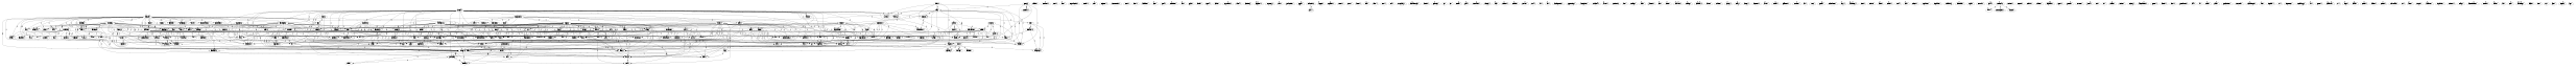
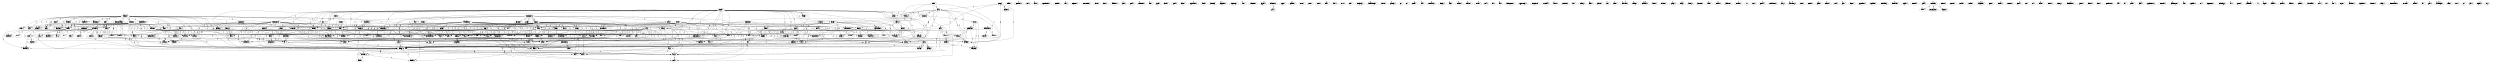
  digraph {
    n1 [label="home(2)"]
    n2 [label="fuel(4)"]
    n3 [label="heating(1)"]
    n4 [label="air(4)"]
    n5 [label="energy(48)"]
    n6 [label="house(1)"]
    n7 [label="degradation(1)"]
    n8 [label="depletion(1)"]
    n9 [label="environment(2)"]
    n10 [label="world(2)"]
    n11 [label="crisis(1)"]
    n12 [label="produce(3)"]
    n13 [label="sea(1)"]
    n14 [label="waste(1)"]
    n15 [label="steam(1)"]
    n16 [label="city(1)"]
    n17 [label="self(3)"]
    n18 [label="compressor(1)"]
    n19 [label="effect(2)"]
    n20 [label="kind(1)"]
    n21 [label="benefit(2)"]
    n22 [label="drop(2)"]
    n23 [label="producer(3)"]
    n24 [label="whole(1)"]
    n25 [label="utilitie(1)"]
    n26 [label="decrease(1)"]
    n27 [label="generates(1)"]
    n28 [label="uses(1)"]
    n29 [label="haze(1)"]
    n30 [label="output(3)"]
    n31 [label="power(8)"]
    n32 [label="center(2)"]
    n33 [label="magnet(2)"]
    n34 [label="shaped(2)"]
    n35 [label="place(1)"]
    n36 [label="spectrometry(1)"]
    n37 [label="take(1)"]
    n38 [label="explain(2)"]
    n39 [label="took(1)"]
    n40 [label="collect(1)"]
    n41 [label="trouble(1)"]
    n42 [label="direction(1)"]
    n43 [label="apparatus(1)"]
    n44 [label="feedback(2)"]
    n45 [label="reaches(1)"]
    n46 [label="crash(1)"]
    n47 [label="example(4)"]
    n48 [label="force(1)"]
    n49 [label="universe(8)"]
    n50 [label="heat(2)"]
    n51 [label="declared(1)"]
    n52 [label="half(2)"]
    n53 [label="machinery(1)"]
    n54 [label="machine(2)"]
    n55 [label="material(1)"]
    n56 [label="level(1)"]
    n57 [label="developed(3)"]
    n58 [label="demonstration(2)"]
    n59 [label="writer(1)"]
    n60 [label="describes(1)"]
    n61 [label="man(1)"]
    n62 [label="death(1)"]
    n63 [label="fly(2)"]
    n64 [label="run(1)"]
    n65 [label="earth(8)"]
    n66 [label="detail(2)"]
    n67 [label="combination(1)"]
    n68 [label="matter(3)"]
    n69 [label="fact(2)"]
    n70 [label="seems(3)"]
    n71 [label="called(1)"]
    n72 [label="calls(2)"]
    n73 [label="passing(1)"]
    n74 [label="field(1)"]
    n75 [label="orthodox(3)"]
    n76 [label="configuration(1)"]
    n77 [label="pollution(2)"]
    n78 [label="way(2)"]
    n79 [label="boundary(1)"]
    n80 [label="existence(1)"]
    n81 [label="channel(1)"]
    n82 [label="makes(1)"]
    n83 [label="electricity(1)"]
    n84 [label="water(3)"]
    n85 [label="deuterium(1)"]
    n86 [label="reactor(1)"]
    n87 [label="erosion(2)"]
    n88 [label="spills(1)"]
    n89 [label="etc(2)"]
    n90 [label="strip(1)"]
    n91 [label="contamination(1)"]
    n92 [label="atmosphere(1)"]
    n93 [label="decline(1)"]
    n94 [label="compression(1)"]
    n95 [label="diesel(1)"]
    n96 [label="ratio(1)"]
    n97 [label="engine(3)"]
    n98 [label="combine(1)"]
    n99 [label="inductance(1)"]
    n100 [label="cover(1)"]
    n101 [label="magazine(1)"]
    n102 [label="front(1)"]
    n103 [label="law(2)"]
    n104 [label="nd(1)"]
    n105 [label="help(1)"]
    n106 [label="motion(3)"]
    n107 [label="science(4)"]
    n108 [label="pseudo(1)"]
    n109 [label="rape(1)"]
    n110 [label="motor(6)"]
    n111 [label="tubing(1)"]
    n112 [label="work(1)"]
    n113 [label="lot(1)"]
    n114 [label="requires(1)"]
    n115 [label="quality(2)"]
    n116 [label="reproduction(1)"]
    n117 [label="number(1)"]
    n118 [label="star(1)"]
    n119 [label="try(1)"]
    n120 [label="engineer(1)"]
    n121 [label="oil(3)"]
    n122 [label="seek(1)"]
    n123 [label="land(1)"]
    n124 [label="mining(2)"]
+   n125 [label="ground(1)"]
    n126 [label="gas(1)"]
    n127 [label="companie(2)"]
    n128 [label="intervention(1)"]
    n129 [label="burns(1)"]
    n130 [label="flow(1)"]
    n131 [label="knew(1)"]
    n132 [label="definition(1)"]
    n133 [label="case(1)"]
    n134 [label="speed(1)"]
    n135 [label="maximize(1)"]
    n136 [label="rain(1)"]
    n137 [label="cycle(1)"]
    n138 [label="found(1)"]
    n139 [label="spend(1)"]
    n140 [label="radioactive(8)"]
    n141 [label="smoke(1)"]
    n142 [label="source(2)"]
    n143 [label="household(1)"]
    n144 [label="detector(1)"]
    n145 [label="heatpump(1)"]
    n146 [label="choke(1)"]
    n147 [label="pump(3)"]
    n148 [label="coil(5)"]
    n149 [label="converts(1)"]
    n150 [label="public(1)"]
    n151 [label="inventor(2)"]
    n152 [label="type(2)"]
    n153 [label="device(4)"]
    n154 [label="library(2)"]
    n155 [label="loan(1)"]
    n156 [label="enhance(1)"]
    n157 [label="drive(1)"]
    n158 [label="transmission(1)"]
    n159 [label="capacitance(1)"]
    n160 [label="university(2)"]
    n161 [label="corporation(1)"]
    n162 [label="joseph(1)"]
    n163 [label="article(1)"]
    n164 [label="invented(1)"]
    n165 [label="generator(2)"]
    n166 [label="wheel(1)"]
    n167 [label="chemist(5)"]
    n168 [label="capacitor(1)"]
    n169 [label="frequency(1)"]
    n170 [label="watt(1)"]
    n171 [label="production(1)"]
    n172 [label="hyypia(1)"]
    n173 [label="induction(2)"]
    n174 [label="plus(1)"]
    n175 [label="accept(1)"]
    n176 [label="explains(1)"]
    n177 [label="serves(1)"]
    n178 [label="cross(1)"]
    n179 [label="dozen(1)"]
    n180 [label="read(1)"]
    n181 [label="viktor(1)"]
    n182 [label="news(1)"]
    n183 [label="trek(1)"]
    n184 [label="everybody(1)"]
    n185 [label="breakthrough(1)"]
    n186 [label="desire(1)"]
    n187 [label="quantity(1)"]
    n188 [label="go(1)"]
    n189 [label="ec(1)"]
    n190 [label="spark(2)"]
    n191 [label="circuit(1)"]
    n192 [label="equipment(2)"]
    n193 [label="mass(1)"]
    n194 [label="develop(1)"]
    n195 [label="supply(3)"]
    n196 [label="money(2)"]
    n197 [label="price(1)"]
    n198 [label="start(1)"]
    n199 [label="beam(1)"]
    n200 [label="shows(1)"]
    n201 [label="gasoline(2)"]
    n202 [label="metal(1)"]
    n203 [label="path(1)"]
    n204 [label="neutralize(1)"]
    n205 [label="smog(2)"]
    n206 [label="velocity(1)"]
    n207 [label="lack(1)"]
    n208 [label="rotation(1)"]
    n209 [label="market(1)"]
    n210 [label="cnsvax(1)"]
    n211 [label="soul(1)"]
    n212 [label="edu(1)"]
    n213 [label="dan(1)"]
    n214 [label="development(1)"]
    n215 [label="book(2)"]
    n216 [label="opportunity(1)"]
    n217 [label="descriptive(1)"]
    n218 [label="twitchell(1)"]
    n219 [label="larson(1)"]
    n220 [label="increase(3)"]
    n221 [label="wind(2)"]
    n222 [label="capacity(1)"]
    n223 [label="storage(1)"]
    n224 [label="existent(1)"]
    n225 [label="tap(3)"]
    n226 [label="continue(2)"]
    n227 [label="box(1)"]
    n228 [label="nothing(1)"]
    n229 [label="bank(1)"]
    n230 [label="johnson(1)"]
    n231 [label="tax(1)"]
    n232 [label="name(1)"]
    n233 [label="hardware(1)"]
    n234 [label="stanley(1)"]
    n235 [label="eckankar(2)"]
    n236 [label="drives(1)"]
    n237 [label="solution(1)"]
    n238 [label="gravity(1)"]
    n239 [label="today(1)"]
    n240 [label="dewey(1)"]
    n241 [label="becomes(1)"]
    n242 [label="davis(1)"]
    n243 [label="robert(2)"]
    n244 [label="tornado(1)"]
    n245 [label="jefferson(1)"]
    n246 [label="resonate(1)"]
    n247 [label="fit(1)"]
    n248 [label="uwec(1)"]
    n249 [label="information(2)"]
    n250 [label="consult(1)"]
    n251 [label="altered(1)"]
    n252 [label="spread(1)"]
    n253 [label="mokelumne(1)"]
    n254 [label="order(2)"]
    n255 [label="navy(1)"]
    n256 [label="fusion(4)"]
    n257 [label="laboratory(1)"]
    n258 [label="time(1)"]
    n259 [label="mcclintock(1)"]
    n260 [label="motive(1)"]
    n261 [label="plane(1)"]
    n262 [label="martin(1)"]
-   n263 [label="intervene(2)"]
+   n263 [label="force(2)"]
    n264 [label="word(1)"]
    n265 [label="paul(1)"]
    n266 [label="electro(1)"]
    n267 [label="propulsion(1)"]
    n268 [label="implodes(1)"]
    n269 [label="resonance(2)"]
    n270 [label="subsidize(3)"]
    n271 [label="demanded(1)"]
    n272 [label="wright(1)"]
    n273 [label="network(1)"]
    n274 [label="spiral(1)"]
    n275 [label="research(2)"]
    n276 [label="make(1)"]
    n277 [label="consumption(1)"]
    n278 [label="income(1)"]
    n279 [label="tourism(1)"]
    n280 [label="excuse(1)"]
    n281 [label="melvin(1)"]
    n282 [label="turbine(1)"]
    n283 [label="bulgarian(1)"]
    n284 [label="report(1)"]
    n285 [label="theory(2)"]
    n286 [label="german(1)"]
    n287 [label="revenue(1)"]
    n288 [label="physicist(3)"]
    n289 [label="jorma(1)"]
    n290 [label="sun(1)"]
    n291 [label="sri(1)"]
    n292 [label="gap(2)"]
    n293 [label="violate(1)"]
    n294 [label="version(1)"]
    n295 [label="coal(2)"]
    n296 [label="uranium(1)"]
    n297 [label="society(1)"]
    n298 [label="fleischmann(1)"]
    n299 [label="system(1)"]
    n300 [label="kinesis(1)"]
    n301 [label="know(1)"]
    n302 [label="greenhouse(1)"]
    n303 [label="hill(1)"]
    n304 [label="dr(1)"]
    n305 [label="travel(1)"]
    n306 [label="china(1)"]
    n307 [label="synchronize(1)"]
    n308 [label="mcelwaine(2)"]
    n309 [label="patent(4)"]
    n310 [label="newcomb(1)"]
    n311 [label="schauberger(1)"]
    n312 [label="lake(1)"]
    n313 [label="tesla(2)"]
    n314 [label="impeller(1)"]
    n315 [label="uw(1)"]
    n316 [label="impotence(1)"]
    n317 [label="technology(2)"]
    n318 [label="war(1)"]
    n319 [label="proves(1)"]
    n320 [label="california(1)"]
    n321 [label="tv(1)"]
    n322 [label="range(1)"]
    n323 [label="health(1)"]
    n324 [label="curtain(1)"]
    n325 [label="helium(1)"]
    n326 [label="create(1)"]
    n327 [label="zokwendle(1)"]
+   n328 [label="mat(1)"]
    n329 [label="un(1)"]
    n330 [label="laser(1)"]
    n331 [label="torque(1)"]
    n332 [label="davidson(1)"]
    n333 [label="implosion(1)"]
    n334 [label="business(1)"]
    n335 [label="utility(1)"]
    n336 [label="dissemination(1)"]
    n337 [label="newman(1)"]
    n338 [label="realize(1)"]
    n339 [label="dis(1)"]
    n340 [label="year(1)"]
    n341 [label="advantage(1)"]
    n342 [label="government(6)"]
    n343 [label="serve(1)"]
    n344 [label="office(1)"]
    n345 [label="iron(1)"]
    n346 [label="vcr(1)"]
    n347 [label="john(1)"]
    n348 [label="migma(2)"]
    n349 [label="key(1)"]
    n1 -> n2 [label=1]
    n1 -> n3 [label=1]
    n2 -> n4 [label=1]
    n2 -> n5 [label=1]
    n2 -> n6 [label=1]
    n2 -> n7 [label=1]
    n2 -> n8 [label=1]
    n2 -> n9 [label=1]
    n2 -> n10 [label=1]
    n2 -> n11 [label=1]
    n2 -> n12 [label=1]
    n2 -> n13 [label=1]
    n2 -> n14 [label=1]
    n2 -> n15 [label=1]
    n2 -> n16 [label=1]
    n2 -> n17 [label=1]
    n2 -> n18 [label=1]
    n4 -> n5 [label=1]
    n4 -> n19 [label=1]
    n5 -> n11 [label=3]
    n5 -> n20 [label=3]
    n5 -> n21 [label=1]
    n5 -> n22 [label=4]
    n5 -> n23 [label=5]
    n5 -> n24 [label=1]
    n9 -> n21 [label=1]
    n10 -> n11 [label=1]
    n12 -> n6 [label=1]
    n12 -> n14 [label=1]
    n12 -> n15 [label=1]
    n12 -> n16 [label=1]
    n17 -> n4 [label=1]
    n17 -> n18 [label=1]
    n22 -> n112 [label=1]
    n23 -> n21 [label=1]
    n23 -> n24 [label=1]
    n30 -> n31 [label=1]
    n30 -> n32 [label=1]
    n30 -> n33 [label=1]
    n30 -> n34 [label=1]
    n31 -> n6 [label=2]
    n32 -> n33 [label=1]
    n32 -> n34 [label=1]
    n32 -> n35 [label=1]
    n32 -> n36 [label=1]
    n32 -> n37 [label=1]
    n32 -> n38 [label=1]
    n32 -> n39 [label=1]
    n32 -> n40 [label=1]
    n32 -> n41 [label=1]
    n32 -> n42 [label=1]
    n32 -> n43 [label=1]
    n33 -> n44 [label=1]
    n34 -> n38 [label=1]
    n34 -> n45 [label=1]
    n37 -> n38 [label=1]
    n37 -> n46 [label=1]
    n47 -> n4 [label=1]
    n47 -> n5 [label=2]
    n47 -> n48 [label=1]
    n47 -> n49 [label=2]
    n47 -> n50 [label=1]
    n47 -> n50 [label=1]
    n47 -> n51 [label=1]
    n47 -> n52 [label=1]
    n47 -> n53 [label=1]
    n47 -> n54 [label=1]
    n47 -> n55 [label=1]
    n47 -> n56 [label=1]
    n47 -> n57 [label=1]
    n47 -> n58 [label=1]
    n47 -> n59 [label=1]
    n47 -> n60 [label=1]
    n47 -> n61 [label=1]
    n47 -> n62 [label=1]
    n47 -> n63 [label=1]
    n47 -> n64 [label=1]
    n47 -> n65 [label=1]
    n47 -> n66 [label=1]
    n47 -> n67 [label=1]
    n47 -> n68 [label=1]
    n47 -> n69 [label=1]
    n47 -> n70 [label=1]
    n47 -> n71 [label=1]
    n47 -> n72 [label=1]
    n47 -> n73 [label=1]
    n47 -> n74 [label=1]
    n49 -> n2 [label=1]
    n49 -> n5 [label=3]
    n49 -> n7 [label=1]
    n49 -> n8 [label=1]
    n49 -> n9 [label=1]
    n49 -> n10 [label=1]
    n49 -> n11 [label=1]
    n49 -> n20 [label=1]
    n49 -> n50 [label=3]
    n49 -> n50 [label=3]
    n49 -> n52 [label=3]
    n49 -> n55 [label=3]
    n49 -> n60 [label=3]
    n49 -> n62 [label=3]
    n49 -> n66 [label=3]
    n49 -> n68 [label=4]
    n49 -> n71 [label=1]
    n49 -> n72 [label=3]
    n49 -> n73 [label=3]
    n49 -> n75 [label=1]
    n49 -> n76 [label=1]
    n49 -> n77 [label=1]
    n49 -> n78 [label=1]
    n49 -> n79 [label=1]
    n49 -> n80 [label=1]
    n49 -> n81 [label=1]
    n50 -> n62 [label=1]
    n50 -> n62 [label=1]
    n50 -> n82 [label=2]
    n54 -> n59 [label=1]
    n54 -> n61 [label=1]
    n54 -> n69 [label=1]
    n54 -> n70 [label=1]
    n57 -> n2 [label=1]
    n57 -> n5 [label=2]
    n57 -> n6 [label=1]
    n57 -> n12 [label=1]
    n57 -> n13 [label=1]
    n57 -> n14 [label=1]
    n57 -> n15 [label=1]
    n57 -> n16 [label=1]
    n57 -> n34 [label=1]
    n57 -> n38 [label=1]
    n57 -> n50 [label=1]
    n57 -> n60 [label=1]
    n57 -> n62 [label=1]
    n57 -> n66 [label=1]
-   n87 -> n68 [label=1]
+   n57 -> n68 [label=1]
    n57 -> n72 [label=2]
    n57 -> n73 [label=1]
    n57 -> n83 [label=1]
    n57 -> n84 [label=1]
    n57 -> n85 [label=1]
    n57 -> n86 [label=1]
    n57 -> n87 [label=1]
    n63 -> n69 [label=1]
    n63 -> n70 [label=1]
    n64 -> n19 [label=1]
    n64 -> n74 [label=1]
    n64 -> n88 [label=1]
    n64 -> n89 [label=1]
    n64 -> n90 [label=1]
    n64 -> n91 [label=1]
    n65 -> n5 [label=1]
    n65 -> n9 [label=1]
    n65 -> n19 [label=2]
    n65 -> n21 [label=1]
    n65 -> n74 [label=1]
    n65 -> n88 [label=1]
    n65 -> n89 [label=1]
    n65 -> n90 [label=1]
    n65 -> n91 [label=1]
    n65 -> n92 [label=1]
    n65 -> n93 [label=1]
    n65 -> n94 [label=1]
    n65 -> n95 [label=1]
    n65 -> n96 [label=1]
    n65 -> n97 [label=1]
    n65 -> n98 [label=1]
    n65 -> n99 [label=1]
    n66 -> n5 [label=1]
    n66 -> n44 [label=1]
    n66 -> n68 [label=1]
    n66 -> n73 [label=1]
    n66 -> n100 [label=1]
    n66 -> n101 [label=1]
    n66 -> n102 [label=1]
    n68 -> n73 [label=2]
    n68 -> n81 [label=1]
    n70 -> n5 [label=2]
    n70 -> n19 [label=1]
    n70 -> n81 [label=1]
    n70 -> n96 [label=1]
    n70 -> n97 [label=1]
    n71 -> n5 [label=1]
    n72 -> n16 [label=1]
    n72 -> n73 [label=1]
    n72 -> n85 [label=1]
    n75 -> n5 [label=1]
    n75 -> n26 [label=1]
    n75 -> n71 [label=1]
    n75 -> n78 [label=2]
    n75 -> n100 [label=2]
    n75 -> n103 [label=1]
    n75 -> n104 [label=1]
    n75 -> n105 [label=2]
    n75 -> n106 [label=1]
    n75 -> n107 [label=3]
    n75 -> n108 [label=1]
    n77 -> n7 [label=1]
    n77 -> n8 [label=1]
    n77 -> n9 [label=1]
    n77 -> n19 [label=1]
    n77 -> n88 [label=1]
    n77 -> n89 [label=1]
    n77 -> n90 [label=1]
    n77 -> n91 [label=1]
    n77 -> n109 [label=1]
    n84 -> n5 [label=1]
    n84 -> n6 [label=1]
    n84 -> n12 [label=1]
    n84 -> n14 [label=1]
    n84 -> n15 [label=1]
    n84 -> n16 [label=1]
    n84 -> n34 [label=1]
    n84 -> n45 [label=1]
    n84 -> n110 [label=1]
    n84 -> n111 [label=2]
    n89 -> n22 [label=1]
    n89 -> n22 [label=1]
    n89 -> n112 [label=1]
    n97 -> n113 [label=1]
    n100 -> n33 [label=1]
    n100 -> n44 [label=1]
    n100 -> n114 [label=1]
    n106 -> n73 [label=2]
    n107 -> n5 [label=2]
    n107 -> n119 [label=1]
    n110 -> n5 [label=1]
    n110 -> n19 [label=1]
    n110 -> n145 [label=1]
    n111 -> n45 [label=1]
    n111 -> n110 [label=1]
    n115 -> n5 [label=4]
    n121 -> n22 [label=1]
    n121 -> n22 [label=1]
    n121 -> n88 [label=1]
    n121 -> n89 [label=2]
    n121 -> n90 [label=1]
    n121 -> n109 [label=1]
    n121 -> n112 [label=1]
    n121 -> n122 [label=4]
    n121 -> n123 [label=1]
    n121 -> n124 [label=1]
+   n121 -> n125 [label=1]
    n121 -> n126 [label=1]
    n124 -> n22 [label=1]
    n124 -> n22 [label=1]
    n124 -> n112 [label=1]
    n124 -> n127 [label=1]
    n130 -> n68 [label=1]
    n130 -> n68 [label=1]
    n130 -> n76 [label=1]
    n130 -> n79 [label=1]
    n130 -> n79 [label=1]
    n130 -> n81 [label=1]
    n130 -> n81 [label=1]
    n130 -> n115 [label=1]
    n130 -> n115 [label=1]
    n140 -> n2 [label=2]
    n140 -> n6 [label=2]
    n140 -> n12 [label=2]
    n140 -> n13 [label=2]
    n140 -> n14 [label=2]
    n140 -> n15 [label=2]
    n140 -> n16 [label=2]
    n140 -> n83 [label=2]
    n140 -> n84 [label=2]
    n140 -> n85 [label=2]
    n140 -> n88 [label=1]
    n140 -> n89 [label=1]
    n140 -> n90 [label=1]
    n140 -> n91 [label=1]
    n140 -> n109 [label=1]
    n140 -> n123 [label=1]
    n140 -> n124 [label=1]
    n140 -> n141 [label=1]
    n140 -> n142 [label=1]
    n140 -> n143 [label=1]
    n140 -> n144 [label=1]
    n142 -> n143 [label=1]
    n142 -> n144 [label=1]
    n147 -> n34 [label=1]
    n147 -> n45 [label=1]
    n147 -> n110 [label=2]
    n147 -> n148 [label=1]
    n147 -> n149 [label=2]
    n148 -> n5 [label=1]
    n148 -> n45 [label=1]
    n148 -> n110 [label=1]
    n148 -> n111 [label=1]
    n148 -> n119 [label=1]
    n148 -> n150 [label=1]
    n148 -> n151 [label=1]
    n148 -> n152 [label=1]
    n148 -> n153 [label=1]
    n148 -> n154 [label=1]
    n148 -> n155 [label=1]
    n148 -> n156 [label=3]
    n151 -> n157 [label=1]
    n151 -> n158 [label=1]
    n152 -> n94 [label=1]
    n152 -> n95 [label=1]
    n152 -> n96 [label=1]
    n152 -> n97 [label=1]
    n153 -> n5 [label=2]
    n153 -> n19 [label=2]
    n153 -> n65 [label=2]
    n153 -> n70 [label=2]
    n153 -> n94 [label=2]
    n153 -> n95 [label=2]
    n153 -> n96 [label=2]
    n153 -> n97 [label=2]
    n153 -> n98 [label=1]
    n153 -> n99 [label=1]
    n153 -> n110 [label=1]
    n153 -> n159 [label=1]
    n157 -> n145 [label=1]
    n157 -> n145 [label=1]
    n157 -> n165 [label=1]
    n160 -> n5 [label=1]
    n160 -> n155 [label=1]
    n162 -> n2 [label=1]
    n162 -> n6 [label=1]
    n162 -> n12 [label=1]
    n162 -> n13 [label=1]
    n162 -> n14 [label=1]
    n162 -> n15 [label=1]
    n162 -> n15 [label=1]
    n162 -> n16 [label=1]
    n162 -> n16 [label=1]
    n162 -> n57 [label=1]
    n162 -> n72 [label=1]
    n162 -> n72 [label=1]
    n162 -> n83 [label=1]
    n162 -> n84 [label=1]
    n162 -> n85 [label=1]
    n162 -> n85 [label=1]
    n162 -> n86 [label=1]
    n162 -> n110 [label=1]
    n162 -> n110 [label=1]
    n162 -> n119 [label=1]
    n162 -> n119 [label=1]
    n162 -> n150 [label=1]
    n162 -> n151 [label=1]
    n162 -> n152 [label=1]
    n162 -> n153 [label=1]
    n162 -> n154 [label=1]
    n162 -> n155 [label=1]
    n162 -> n155 [label=1]
    n162 -> n160 [label=1]
    n162 -> n160 [label=1]
    n162 -> n163 [label=1]
    n162 -> n164 [label=1]
    n162 -> n164 [label=1]
    n164 -> n5 [label=1]
    n164 -> n15 [label=1]
    n164 -> n16 [label=1]
    n164 -> n72 [label=1]
    n164 -> n85 [label=1]
    n165 -> n111 [label=1]
    n165 -> n145 [label=1]
    n173 -> n174 [label=1]
    n190 -> n5 [label=1]
    n190 -> n32 [label=1]
    n190 -> n33 [label=1]
    n190 -> n34 [label=1]
    n190 -> n191 [label=1]
    n192 -> n12 [label=1]
    n192 -> n22 [label=1]
    n192 -> n22 [label=1]
    n192 -> n23 [label=1]
    n192 -> n89 [label=1]
    n192 -> n193 [label=1]
    n192 -> n194 [label=1]
    n192 -> n195 [label=1]
    n192 -> n195 [label=1]
    n192 -> n196 [label=1]
    n192 -> n197 [label=1]
    n192 -> n198 [label=1]
    n193 -> n5 [label=1]
    n193 -> n12 [label=1]
    n193 -> n23 [label=1]
    n193 -> n35 [label=1]
    n193 -> n36 [label=1]
    n193 -> n37 [label=1]
    n193 -> n38 [label=1]
    n193 -> n50 [label=1]
    n195 -> n2 [label=1]
    n195 -> n2 [label=1]
    n195 -> n7 [label=1]
    n195 -> n7 [label=1]
    n195 -> n8 [label=1]
    n195 -> n8 [label=1]
    n195 -> n9 [label=1]
    n195 -> n9 [label=1]
    n195 -> n10 [label=1]
    n195 -> n10 [label=1]
    n195 -> n11 [label=1]
    n195 -> n11 [label=1]
    n195 -> n19 [label=1]
    n195 -> n19 [label=1]
    n195 -> n20 [label=1]
    n195 -> n20 [label=1]
    n195 -> n64 [label=1]
    n195 -> n64 [label=1]
    n195 -> n65 [label=1]
    n195 -> n65 [label=1]
    n195 -> n88 [label=1]
    n195 -> n88 [label=1]
    n195 -> n89 [label=2]
    n195 -> n89 [label=2]
    n195 -> n90 [label=1]
    n195 -> n90 [label=1]
    n195 -> n91 [label=1]
    n195 -> n91 [label=1]
    n195 -> n93 [label=1]
    n195 -> n93 [label=1]
    n195 -> n142 [label=1]
    n195 -> n142 [label=1]
    n195 -> n143 [label=1]
    n195 -> n143 [label=1]
    n195 -> n144 [label=1]
    n195 -> n144 [label=1]
    n195 -> n199 [label=1]
    n195 -> n199 [label=1]
    n195 -> n200 [label=1]
    n195 -> n200 [label=1]
    n196 -> n5 [label=1]
    n196 -> n12 [label=1]
    n196 -> n23 [label=1]
    n196 -> n201 [label=1]
    n205 -> n88 [label=1]
    n205 -> n89 [label=1]
    n205 -> n90 [label=1]
    n205 -> n91 [label=1]
    n205 -> n92 [label=1]
    n205 -> n109 [label=1]
    n205 -> n124 [label=1]
    n215 -> n34 [label=1]
    n215 -> n45 [label=1]
    n215 -> n84 [label=1]
    n215 -> n111 [label=1]
    n215 -> n148 [label=1]
    n220 -> n19 [label=2]
    n220 -> n88 [label=2]
    n220 -> n89 [label=2]
    n220 -> n90 [label=2]
    n220 -> n91 [label=2]
    n220 -> n196 [label=1]
    n220 -> n201 [label=1]
    n221 -> n5 [label=1]
    n221 -> n222 [label=1]
    n221 -> n223 [label=1]
-   n221 -> n224 [label=1]
+   n296 -> n224 [label=1]
    n221 -> n225 [label=1]
    n225 -> n11 [label=1]
    n225 -> n20 [label=1]
    n243 -> n4 [label=1]
    n243 -> n63 [label=1]
    n249 -> n89 [label=1]
    n249 -> n250 [label=1]
    n249 -> n251 [label=1]
    n254 -> n17 [label=1]
    n256 -> n5 [label=1]
    n256 -> n6 [label=1]
    n256 -> n12 [label=1]
    n256 -> n13 [label=1]
    n256 -> n14 [label=1]
    n256 -> n15 [label=1]
    n256 -> n16 [label=1]
    n256 -> n36 [label=1]
    n256 -> n37 [label=1]
    n256 -> n38 [label=1]
    n256 -> n40 [label=1]
    n256 -> n41 [label=1]
    n256 -> n42 [label=1]
    n256 -> n43 [label=1]
    n256 -> n72 [label=1]
    n256 -> n85 [label=1]
    n256 -> n86 [label=1]
    n256 -> n164 [label=1]
    n259 -> n5 [label=1]
    n259 -> n19 [label=1]
    n259 -> n65 [label=1]
    n259 -> n70 [label=1]
    n259 -> n94 [label=1]
    n259 -> n95 [label=1]
    n259 -> n96 [label=1]
    n259 -> n97 [label=1]
    n259 -> n158 [label=1]
    n263 -> n5 [label=1]
    n263 -> n19 [label=1]
    n263 -> n65 [label=1]
    n263 -> n88 [label=1]
    n263 -> n89 [label=1]
    n263 -> n90 [label=1]
    n263 -> n91 [label=1]
    n263 -> n93 [label=1]
    n269 -> n5 [label=1]
    n269 -> n98 [label=1]
    n269 -> n99 [label=1]
    n275 -> n276 [label=1]
    n275 -> n277 [label=1]
    n275 -> n278 [label=1]
    n285 -> n5 [label=1]
    n285 -> n68 [label=1]
    n285 -> n72 [label=1]
    n285 -> n73 [label=1]
    n288 -> n4 [label=1]
    n288 -> n14 [label=1]
    n288 -> n15 [label=1]
    n288 -> n16 [label=1]
    n288 -> n68 [label=1]
    n288 -> n72 [label=2]
    n288 -> n73 [label=1]
    n288 -> n85 [label=1]
    n288 -> n164 [label=1]
    n292 -> n5 [label=1]
    n295 -> n22 [label=1]
    n295 -> n22 [label=1]
    n295 -> n89 [label=1]
    n295 -> n112 [label=1]
    n295 -> n296 [label=1]
    n308 -> n4 [label=1]
    n309 -> n5 [label=3]
    n309 -> n19 [label=1]
    n309 -> n96 [label=1]
    n309 -> n97 [label=1]
    n309 -> n110 [label=1]
    n309 -> n119 [label=1]
    n309 -> n155 [label=1]
    n309 -> n160 [label=1]
    n313 -> n5 [label=1]
    n313 -> n110 [label=1]
    n313 -> n119 [label=1]
    n313 -> n155 [label=1]
    n313 -> n156 [label=1]
    n313 -> n160 [label=1]
    n342 -> n5 [label=1]
    n342 -> n343 [label=1]
  }
